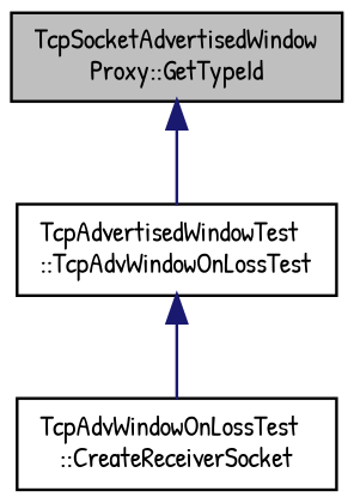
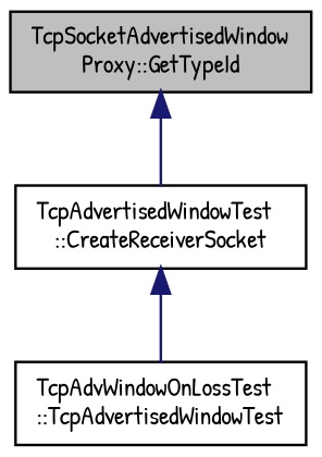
  digraph {
    fontname="Patrick Hand"
    rankdir=TB
    node [color=black fillcolor=white fontname="Patrick Hand" fontsize=10 shape=record style=filled]
    edge [color=midnightblue dir=back fontname="Patrick Hand" fontsize=10 labelfontname=Helvetica labelfontsize=10 style=solid]
    n1 [fillcolor=grey75 fontcolor=black height=0.2 label="TcpSocketAdvertisedWindow\lProxy::GetTypeId" width=0.4]
-   n2 [height=0.2 label="TcpAdvertisedWindowTest\l::TcpAdvWindowOnLossTest" width=0.4]
-   n3 [height=0.2 label="TcpAdvWindowOnLossTest\l::CreateReceiverSocket" width=0.4]
+   n2 [height=0.2 label="TcpAdvertisedWindowTest\l::CreateReceiverSocket" width=0.4]
+   n3 [height=0.2 label="TcpAdvWindowOnLossTest\l::TcpAdvertisedWindowTest" width=0.4]
    n1 -> n2
    n2 -> n3
  }
